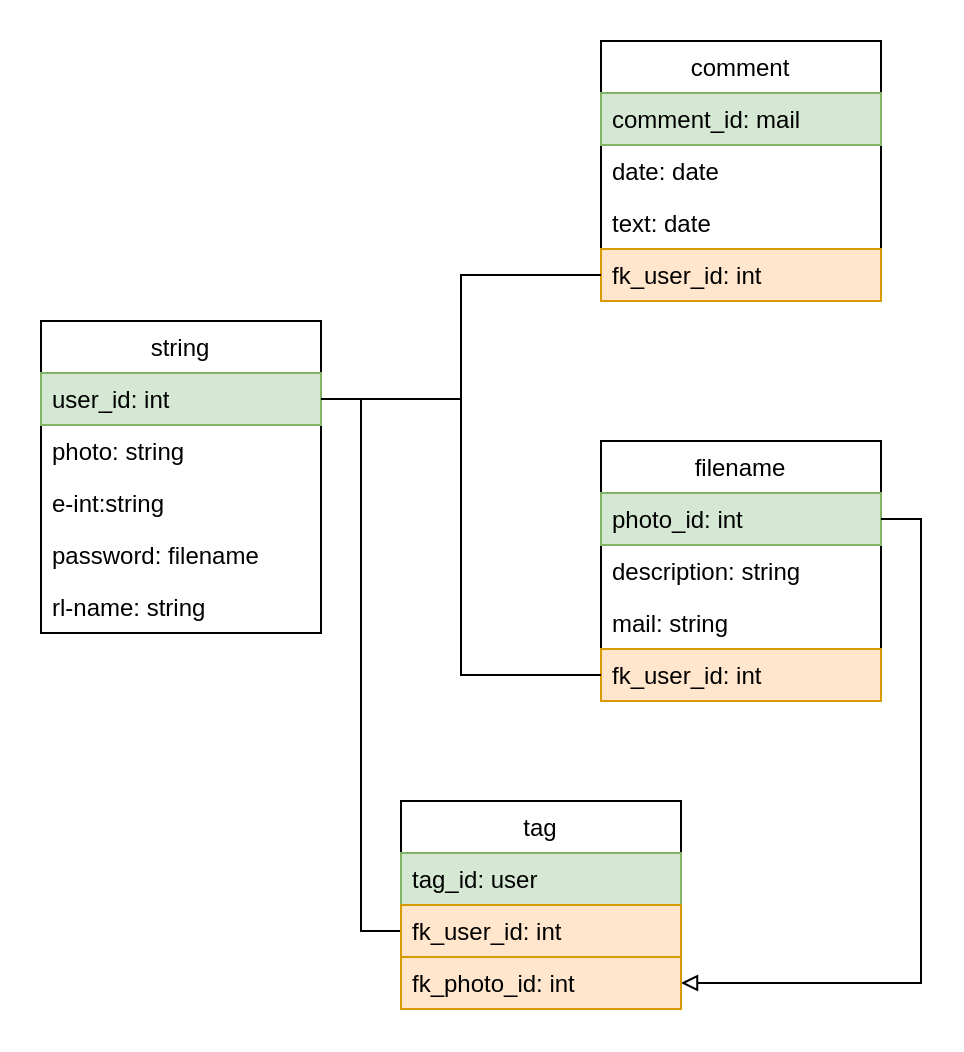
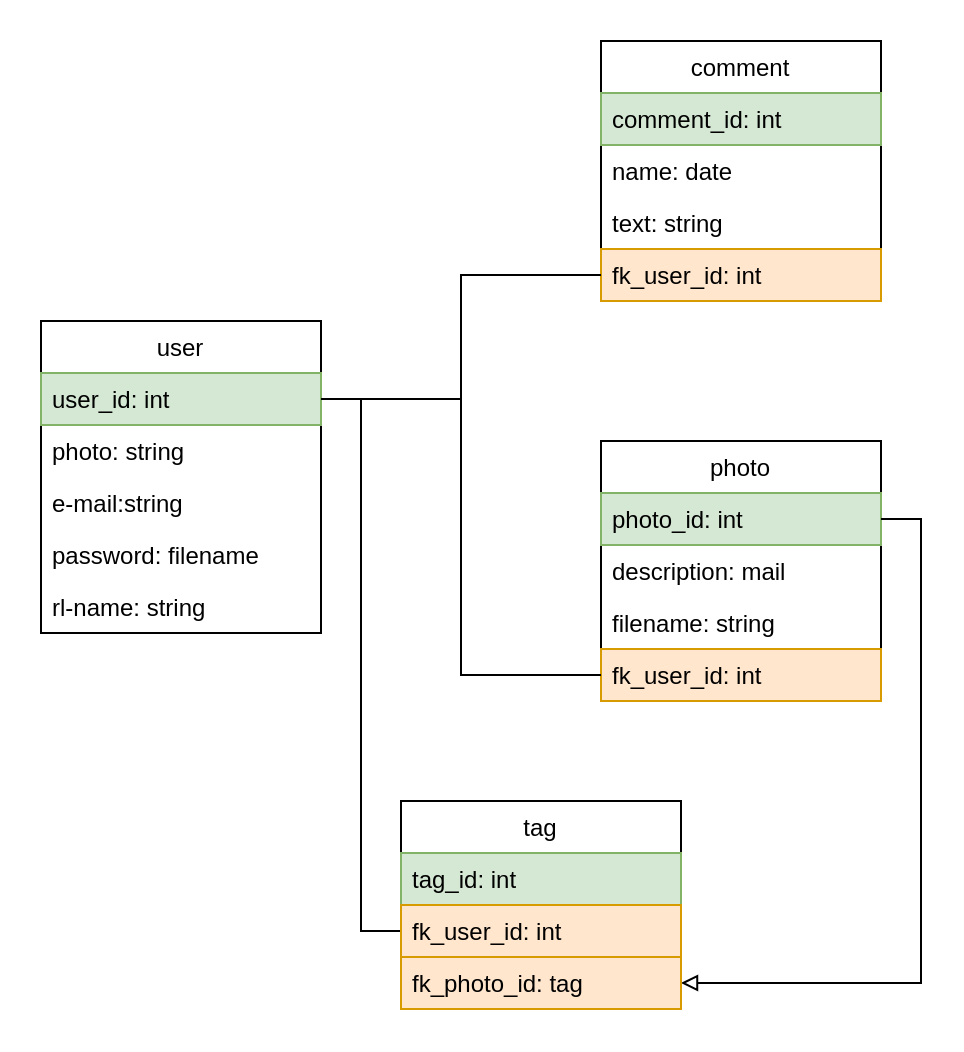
  <mxCell id="0" />
  <mxCell id="1" parent="0" />
  <mxCell id="2" value="comment" style="swimlane;fontStyle=0;childLayout=stackLayout;horizontal=1;startSize=26;fillColor=none;horizontalStack=0;resizeParent=1;resizeParentMax=0;resizeLast=0;collapsible=1;marginBottom=0;" vertex="1" parent="1"><mxGeometry x="300" y="20" width="140" height="130" as="geometry" /></mxCell>
- <mxCell id="3" value="comment_id: mail" style="text;strokeColor=#82b366;fillColor=#d5e8d4;align=left;verticalAlign=top;spacingLeft=4;spacingRight=4;overflow=hidden;rotatable=0;points=[[0,0.5],[1,0.5]];portConstraint=eastwest;" vertex="1" parent="2"><mxGeometry y="26" width="140" height="26" as="geometry" /></mxCell>
- <mxCell id="4" value="date: date" style="text;strokeColor=none;fillColor=none;align=left;verticalAlign=top;spacingLeft=4;spacingRight=4;overflow=hidden;rotatable=0;points=[[0,0.5],[1,0.5]];portConstraint=eastwest;" vertex="1" parent="2"><mxGeometry y="52" width="140" height="26" as="geometry" /></mxCell>
- <mxCell id="5" value="text: date" style="text;strokeColor=none;fillColor=none;align=left;verticalAlign=top;spacingLeft=4;spacingRight=4;overflow=hidden;rotatable=0;points=[[0,0.5],[1,0.5]];portConstraint=eastwest;" vertex="1" parent="2"><mxGeometry y="78" width="140" height="26" as="geometry" /></mxCell>
+ <mxCell id="3" value="comment_id: int" style="text;strokeColor=#82b366;fillColor=#d5e8d4;align=left;verticalAlign=top;spacingLeft=4;spacingRight=4;overflow=hidden;rotatable=0;points=[[0,0.5],[1,0.5]];portConstraint=eastwest;" vertex="1" parent="2"><mxGeometry y="26" width="140" height="26" as="geometry" /></mxCell>
+ <mxCell id="4" value="name: date" style="text;strokeColor=none;fillColor=none;align=left;verticalAlign=top;spacingLeft=4;spacingRight=4;overflow=hidden;rotatable=0;points=[[0,0.5],[1,0.5]];portConstraint=eastwest;" vertex="1" parent="2"><mxGeometry y="52" width="140" height="26" as="geometry" /></mxCell>
+ <mxCell id="5" value="text: string" style="text;strokeColor=none;fillColor=none;align=left;verticalAlign=top;spacingLeft=4;spacingRight=4;overflow=hidden;rotatable=0;points=[[0,0.5],[1,0.5]];portConstraint=eastwest;" vertex="1" parent="2"><mxGeometry y="78" width="140" height="26" as="geometry" /></mxCell>
  <mxCell id="6" value="fk_user_id: int" style="text;strokeColor=#d79b00;fillColor=#ffe6cc;align=left;verticalAlign=top;spacingLeft=4;spacingRight=4;overflow=hidden;rotatable=0;points=[[0,0.5],[1,0.5]];portConstraint=eastwest;" vertex="1" parent="2"><mxGeometry y="104" width="140" height="26" as="geometry" /></mxCell>
  <mxCell id="7" style="edgeStyle=orthogonalEdgeStyle;rounded=0;orthogonalLoop=1;jettySize=auto;html=1;entryX=0;entryY=0.5;entryDx=0;entryDy=0;endArrow=none;endFill=0;" edge="1" parent="1" source="15" target="6"><mxGeometry relative="1" as="geometry" /></mxCell>
- <mxCell id="8" value="filename" style="swimlane;fontStyle=0;childLayout=stackLayout;horizontal=1;startSize=26;fillColor=none;horizontalStack=0;resizeParent=1;resizeParentMax=0;resizeLast=0;collapsible=1;marginBottom=0;" vertex="1" parent="1"><mxGeometry x="300" y="220" width="140" height="130" as="geometry" /></mxCell>
+ <mxCell id="8" value="photo" style="swimlane;fontStyle=0;childLayout=stackLayout;horizontal=1;startSize=26;fillColor=none;horizontalStack=0;resizeParent=1;resizeParentMax=0;resizeLast=0;collapsible=1;marginBottom=0;" vertex="1" parent="1"><mxGeometry x="300" y="220" width="140" height="130" as="geometry" /></mxCell>
  <mxCell id="9" value="photo_id: int" style="text;strokeColor=#82b366;fillColor=#d5e8d4;align=left;verticalAlign=top;spacingLeft=4;spacingRight=4;overflow=hidden;rotatable=0;points=[[0,0.5],[1,0.5]];portConstraint=eastwest;" vertex="1" parent="8"><mxGeometry y="26" width="140" height="26" as="geometry" /></mxCell>
- <mxCell id="10" value="description: string" style="text;strokeColor=none;fillColor=none;align=left;verticalAlign=top;spacingLeft=4;spacingRight=4;overflow=hidden;rotatable=0;points=[[0,0.5],[1,0.5]];portConstraint=eastwest;" vertex="1" parent="8"><mxGeometry y="52" width="140" height="26" as="geometry" /></mxCell>
- <mxCell id="11" value="mail: string" style="text;strokeColor=none;fillColor=none;align=left;verticalAlign=top;spacingLeft=4;spacingRight=4;overflow=hidden;rotatable=0;points=[[0,0.5],[1,0.5]];portConstraint=eastwest;" vertex="1" parent="8"><mxGeometry y="78" width="140" height="26" as="geometry" /></mxCell>
+ <mxCell id="10" value="description: mail" style="text;strokeColor=none;fillColor=none;align=left;verticalAlign=top;spacingLeft=4;spacingRight=4;overflow=hidden;rotatable=0;points=[[0,0.5],[1,0.5]];portConstraint=eastwest;" vertex="1" parent="8"><mxGeometry y="52" width="140" height="26" as="geometry" /></mxCell>
+ <mxCell id="11" value="filename: string" style="text;strokeColor=none;fillColor=none;align=left;verticalAlign=top;spacingLeft=4;spacingRight=4;overflow=hidden;rotatable=0;points=[[0,0.5],[1,0.5]];portConstraint=eastwest;" vertex="1" parent="8"><mxGeometry y="78" width="140" height="26" as="geometry" /></mxCell>
  <mxCell id="12" value="fk_user_id: int" style="text;strokeColor=#d79b00;fillColor=#ffe6cc;align=left;verticalAlign=top;spacingLeft=4;spacingRight=4;overflow=hidden;rotatable=0;points=[[0,0.5],[1,0.5]];portConstraint=eastwest;" vertex="1" parent="8"><mxGeometry y="104" width="140" height="26" as="geometry" /></mxCell>
  <mxCell id="13" style="edgeStyle=orthogonalEdgeStyle;rounded=0;orthogonalLoop=1;jettySize=auto;html=1;entryX=0;entryY=0.5;entryDx=0;entryDy=0;endArrow=none;endFill=0;" edge="1" parent="1" source="15" target="12"><mxGeometry relative="1" as="geometry" /></mxCell>
- <mxCell id="14" value="string" style="swimlane;fontStyle=0;childLayout=stackLayout;horizontal=1;startSize=26;fillColor=none;horizontalStack=0;resizeParent=1;resizeParentMax=0;resizeLast=0;collapsible=1;marginBottom=0;" vertex="1" parent="1"><mxGeometry x="20" y="160" width="140" height="156" as="geometry" /></mxCell>
+ <mxCell id="14" value="user" style="swimlane;fontStyle=0;childLayout=stackLayout;horizontal=1;startSize=26;fillColor=none;horizontalStack=0;resizeParent=1;resizeParentMax=0;resizeLast=0;collapsible=1;marginBottom=0;" vertex="1" parent="1"><mxGeometry x="20" y="160" width="140" height="156" as="geometry" /></mxCell>
  <mxCell id="15" value="user_id: int" style="text;strokeColor=#82b366;fillColor=#d5e8d4;align=left;verticalAlign=top;spacingLeft=4;spacingRight=4;overflow=hidden;rotatable=0;points=[[0,0.5],[1,0.5]];portConstraint=eastwest;" vertex="1" parent="14"><mxGeometry y="26" width="140" height="26" as="geometry" /></mxCell>
  <mxCell id="16" value="photo: string" style="text;strokeColor=none;fillColor=none;align=left;verticalAlign=top;spacingLeft=4;spacingRight=4;overflow=hidden;rotatable=0;points=[[0,0.5],[1,0.5]];portConstraint=eastwest;" vertex="1" parent="14"><mxGeometry y="52" width="140" height="26" as="geometry" /></mxCell>
- <mxCell id="17" value="e-int:string" style="text;strokeColor=none;fillColor=none;align=left;verticalAlign=top;spacingLeft=4;spacingRight=4;overflow=hidden;rotatable=0;points=[[0,0.5],[1,0.5]];portConstraint=eastwest;" vertex="1" parent="14"><mxGeometry y="78" width="140" height="26" as="geometry" /></mxCell>
+ <mxCell id="17" value="e-mail:string" style="text;strokeColor=none;fillColor=none;align=left;verticalAlign=top;spacingLeft=4;spacingRight=4;overflow=hidden;rotatable=0;points=[[0,0.5],[1,0.5]];portConstraint=eastwest;" vertex="1" parent="14"><mxGeometry y="78" width="140" height="26" as="geometry" /></mxCell>
  <mxCell id="18" value="password: filename" style="text;strokeColor=none;fillColor=none;align=left;verticalAlign=top;spacingLeft=4;spacingRight=4;overflow=hidden;rotatable=0;points=[[0,0.5],[1,0.5]];portConstraint=eastwest;" vertex="1" parent="14"><mxGeometry y="104" width="140" height="26" as="geometry" /></mxCell>
  <mxCell id="19" value="rl-name: string" style="text;strokeColor=none;fillColor=none;align=left;verticalAlign=top;spacingLeft=4;spacingRight=4;overflow=hidden;rotatable=0;points=[[0,0.5],[1,0.5]];portConstraint=eastwest;" vertex="1" parent="14"><mxGeometry y="130" width="140" height="26" as="geometry" /></mxCell>
  <mxCell id="20" style="edgeStyle=orthogonalEdgeStyle;rounded=0;orthogonalLoop=1;jettySize=auto;html=1;endArrow=none;endFill=0;" edge="1" parent="1" source="15" target="24"><mxGeometry relative="1" as="geometry" /></mxCell>
  <mxCell id="21" style="edgeStyle=orthogonalEdgeStyle;rounded=0;orthogonalLoop=1;jettySize=auto;html=1;entryX=1;entryY=0.5;entryDx=0;entryDy=0;endArrow=block;endFill=0;" edge="1" parent="1" source="9" target="25"><mxGeometry relative="1" as="geometry"><Array as="points"><mxPoint x="460" y="259" /><mxPoint x="460" y="491" /></Array></mxGeometry></mxCell>
  <mxCell id="22" value="tag" style="swimlane;fontStyle=0;childLayout=stackLayout;horizontal=1;startSize=26;fillColor=none;horizontalStack=0;resizeParent=1;resizeParentMax=0;resizeLast=0;collapsible=1;marginBottom=0;" vertex="1" parent="1"><mxGeometry x="200" y="400" width="140" height="104" as="geometry" /></mxCell>
- <mxCell id="23" value="tag_id: user" style="text;strokeColor=#82b366;fillColor=#d5e8d4;align=left;verticalAlign=top;spacingLeft=4;spacingRight=4;overflow=hidden;rotatable=0;points=[[0,0.5],[1,0.5]];portConstraint=eastwest;" vertex="1" parent="22"><mxGeometry y="26" width="140" height="26" as="geometry" /></mxCell>
+ <mxCell id="23" value="tag_id: int" style="text;strokeColor=#82b366;fillColor=#d5e8d4;align=left;verticalAlign=top;spacingLeft=4;spacingRight=4;overflow=hidden;rotatable=0;points=[[0,0.5],[1,0.5]];portConstraint=eastwest;" vertex="1" parent="22"><mxGeometry y="26" width="140" height="26" as="geometry" /></mxCell>
  <mxCell id="24" value="fk_user_id: int" style="text;strokeColor=#d79b00;fillColor=#ffe6cc;align=left;verticalAlign=top;spacingLeft=4;spacingRight=4;overflow=hidden;rotatable=0;points=[[0,0.5],[1,0.5]];portConstraint=eastwest;" vertex="1" parent="22"><mxGeometry y="52" width="140" height="26" as="geometry" /></mxCell>
- <mxCell id="25" value="fk_photo_id: int" style="text;strokeColor=#d79b00;fillColor=#ffe6cc;align=left;verticalAlign=top;spacingLeft=4;spacingRight=4;overflow=hidden;rotatable=0;points=[[0,0.5],[1,0.5]];portConstraint=eastwest;" vertex="1" parent="22"><mxGeometry y="78" width="140" height="26" as="geometry" /></mxCell>
+ <mxCell id="25" value="fk_photo_id: tag" style="text;strokeColor=#d79b00;fillColor=#ffe6cc;align=left;verticalAlign=top;spacingLeft=4;spacingRight=4;overflow=hidden;rotatable=0;points=[[0,0.5],[1,0.5]];portConstraint=eastwest;" vertex="1" parent="22"><mxGeometry y="78" width="140" height="26" as="geometry" /></mxCell>
